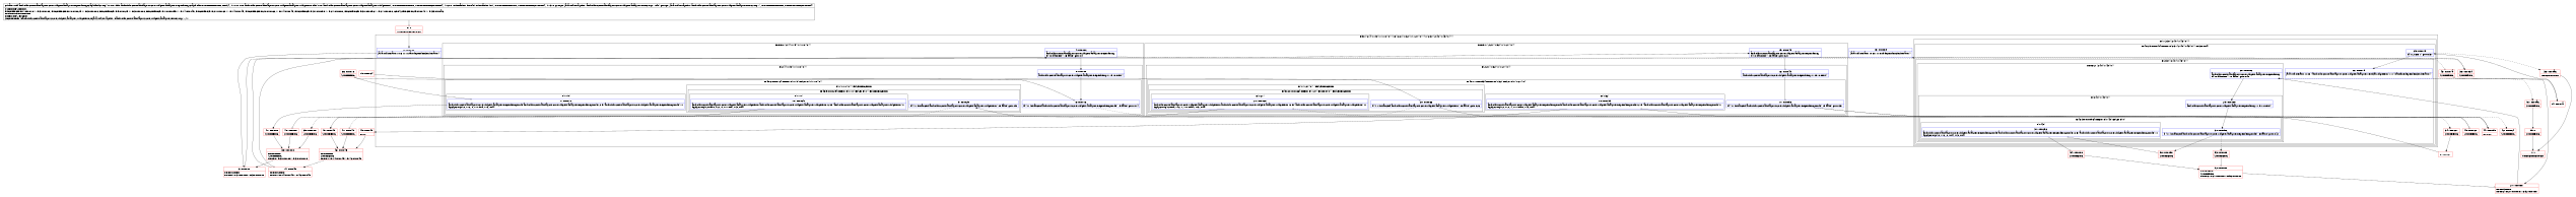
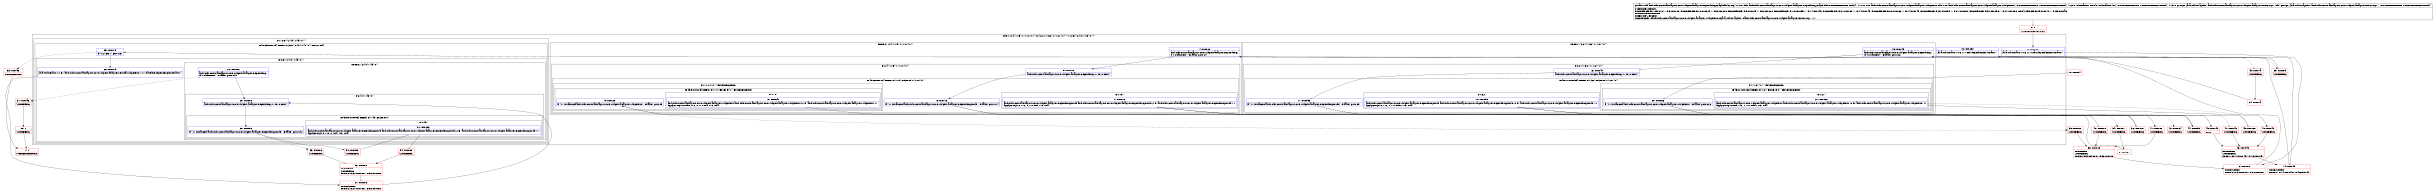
  digraph {
    node [color=red shape=record]
    edge [arrowhead=diamond]
    n1 [color=blue label="{7\:\ 0x0018|androidx.constraintlayout.core.widgets.analyzer.DependencyNode androidx.constraintlayout.core.widgets.analyzer.DependencyNode r2 = (androidx.constraintlayout.core.widgets.analyzer.DependencyNode) r1\lapplyGroup(r2, r12, 0, r11.end, r13, null)\l}"]
    n2 [color=blue label="{10\:\ 0x002b|androidx.constraintlayout.core.widgets.analyzer.WidgetRun androidx.constraintlayout.core.widgets.analyzer.WidgetRun r2 = (androidx.constraintlayout.core.widgets.analyzer.WidgetRun) r1\lapplyGroup(r2.start, r12, 0, r11.end, r13, null)\l}"]
    n3 [color=blue label="{9\:\ 0x0029|if ((r1 instanceof androidx.constraintlayout.core.widgets.analyzer.WidgetRun) != false) goto L9\l}"]
    n4 [color=blue label="{6\:\ 0x0016|if ((r1 instanceof androidx.constraintlayout.core.widgets.analyzer.DependencyNode) != false) goto L14\l}"]
    n5 [color=blue label="{5\:\ 0x000e|androidx.constraintlayout.core.widgets.analyzer.Dependency r1 = r0.next()\l}"]
    n6 [color=blue label="{4\:\ 0x000c|androidx.constraintlayout.core.widgets.analyzer.Dependency \lif (r0.hasNext() != false) goto L4\l}"]
    n7 [color=blue label="{18\:\ 0x0055|androidx.constraintlayout.core.widgets.analyzer.DependencyNode androidx.constraintlayout.core.widgets.analyzer.DependencyNode r2 = (androidx.constraintlayout.core.widgets.analyzer.DependencyNode) r1\lapplyGroup(r2, r12, 1, r11.start, r13, null)\l}"]
    n8 [color=blue label="{21\:\ 0x0068|androidx.constraintlayout.core.widgets.analyzer.WidgetRun androidx.constraintlayout.core.widgets.analyzer.WidgetRun r2 = (androidx.constraintlayout.core.widgets.analyzer.WidgetRun) r1\lapplyGroup(r2.end, r12, 1, r11.start, r13, null)\l}"]
    n9 [color=blue label="{20\:\ 0x0066|if ((r1 instanceof androidx.constraintlayout.core.widgets.analyzer.WidgetRun) != false) goto L26\l}"]
    n10 [color=blue label="{17\:\ 0x0053|if ((r1 instanceof androidx.constraintlayout.core.widgets.analyzer.DependencyNode) != false) goto L31\l}"]
    n11 [color=blue label="{16\:\ 0x004b|androidx.constraintlayout.core.widgets.analyzer.Dependency r1 = r0.next()\l}"]
    n12 [color=blue label="{15\:\ 0x0049|androidx.constraintlayout.core.widgets.analyzer.Dependency \lif (r0.hasNext() != false) goto L21\l}"]
    n13 [color=blue label="{31\:\ 0x0098|androidx.constraintlayout.core.widgets.analyzer.DependencyNode androidx.constraintlayout.core.widgets.analyzer.DependencyNode r2 = (androidx.constraintlayout.core.widgets.analyzer.DependencyNode) r1\lapplyGroup(r2, r12, 2, null, r13, null)\l}"]
    n14 [color=blue label="{30\:\ 0x0096|if ((r1 instanceof androidx.constraintlayout.core.widgets.analyzer.DependencyNode) != false) goto L42\l}"]
    n15 [color=blue label="{29\:\ 0x008e|androidx.constraintlayout.core.widgets.analyzer.Dependency r1 = r0.next()\l}"]
    n16 [color=blue label="{28\:\ 0x008c|androidx.constraintlayout.core.widgets.analyzer.Dependency \lif (r0.hasNext() != false) goto L40\l}"]
    n17 [color=blue label="{26\:\ 0x007d|java.util.Iterator r0 = ((androidx.constraintlayout.core.widgets.analyzer.VerticalWidgetRun) r11).baseline.dependencies.iterator()\l\l}"]
    n18 [color=blue label="{25\:\ 0x007b|if (r12 == 1) goto L37\l}"]
    n19 [color=blue label="{2\:\ 0x0000|java.util.Iterator r0 = r11.start.dependencies.iterator()\l\l}"]
    n20 [color=blue label="{13\:\ 0x003d|java.util.Iterator r0 = r11.end.dependencies.iterator()\l\l}"]
    n21 [label="{41\:\ 0x0008|SYNTHETIC\l}"]
    n22 [label="{40\:\ 0x0008|SYNTHETIC\l}"]
    n23 [label="{39\:\ 0x0008|SYNTHETIC\l}"]
    n24 [label="{34\:\ 0x0027|SYNTHETIC\l}"]
    n25 [label="{36\:\ 0x0018|SYNTHETIC\l}"]
    n26 [label="{35\:\ 0x003d|SYNTHETIC\l}"]
    n27 [label="{49\:\ 0x0045|EXIT\l}"]
    n28 [label="{48\:\ 0x0045|SYNTHETIC\l}"]
    n29 [label="{45\:\ 0x0068|SYNTHETIC\l}"]
    n30 [label="{47\:\ 0x0045|SYNTHETIC\l}"]
    n31 [label="{42\:\ 0x0064|SYNTHETIC\l}"]
-   n32 [label="{44\:\ 0x0055|BLOCK\l}"]
+   n32 [label="{44\:\ 0x0055|SYNTHETIC\l}"]
    n33 [label="{43\:\ 0x007a|SYNTHETIC\l}"]
    n34 [label="{54\:\ 0x0088|SYNTHETIC\l}"]
    n35 [label="{50\:\ 0x0098|SYNTHETIC\l}"]
    n36 [label="{53\:\ 0x0088|SYNTHETIC\l}"]
    n37 [label="{51\:\ 0x00a6|SYNTHETIC\l}"]
    n38 [label="{27\:\ 0x0088|LOOP_START\lLOOP:2: B:27:0x0088\-\>B:52:0x0088\l}"]
    n39 [label="{33\:\ 0x00a6|ORIG_RETURN\l}"]
    n40 [label="{3\:\ 0x0008|LOOP_START\lLOOP:0: B:3:0x0008\-\>B:38:0x0008\l}"]
    n41 [label="{14\:\ 0x0045|LOOP_START\lLOOP:1: B:14:0x0045\-\>B:46:0x0045\l}"]
    n42 [label="{8\:\ 0x0027}"]
    n43 [label="{38\:\ 0x0008|LOOP_END\lSYNTHETIC\lLOOP:0: B:3:0x0008\-\>B:38:0x0008\l}"]
    n44 [label="{24\:\ 0x007a}"]
    n45 [label="{46\:\ 0x0045|LOOP_END\lSYNTHETIC\lLOOP:1: B:14:0x0045\-\>B:46:0x0045\l}"]
    n46 [label="{1\:\ ?|MTH_EXIT_BLOCK\l}"]
    n47 [label="{55\:\ ?|SYNTHETIC\l}"]
    n48 [label="{52\:\ 0x0088|LOOP_END\lSYNTHETIC\lLOOP:2: B:27:0x0088\-\>B:52:0x0088\l}"]
    n49 [label="{0\:\ ?|MTH_ENTER_BLOCK\l}"]
    n50 [label="{19\:\ 0x0064}"]
    n51 [label="{private void androidx.constraintlayout.core.widgets.analyzer.DependencyGraph.findGroup((r10v0 'this' androidx.constraintlayout.core.widgets.analyzer.DependencyGraph A[IMMUTABLE_TYPE, THIS]), (r11v0 'run' androidx.constraintlayout.core.widgets.analyzer.WidgetRun A[D('run' androidx.constraintlayout.core.widgets.analyzer.WidgetRun), IMMUTABLE_TYPE, METHOD_ARGUMENT]), (r12v0 'orientation' int A[D('orientation' int), IMMUTABLE_TYPE, METHOD_ARGUMENT]), (r13v0 'groups' java.util.ArrayList\<androidx.constraintlayout.core.widgets.analyzer.RunGroup\> A[D('groups' java.util.ArrayList\<androidx.constraintlayout.core.widgets.analyzer.RunGroup\>), IMMUTABLE_TYPE, METHOD_ARGUMENT]))  | USE_LINES_HINTS\lBACK_EDGE: B:7:0x0018 \-\> B:3:0x0008, BACK_EDGE: B:10:0x002b \-\> B:3:0x0008, BACK_EDGE: B:9:0x0029 \-\> B:3:0x0008, BACK_EDGE: B:18:0x0055 \-\> B:14:0x0045, BACK_EDGE: B:21:0x0068 \-\> B:14:0x0045, BACK_EDGE: B:20:0x0066 \-\> B:14:0x0045, BACK_EDGE: B:31:0x0098 \-\> B:27:0x0088, BACK_EDGE: B:30:0x0096 \-\> B:27:0x0088, CROSS_EDGE: B:25:0x007b \-\> B:33:0x00a6\lINLINE_NOT_NEEDED\lTYPE_VARS: EMPTY\lSIGNATURE: (Landroidx\/constraintlayout\/core\/widgets\/analyzer\/WidgetRun;ILjava\/util\/ArrayList\<Landroidx\/constraintlayout\/core\/widgets\/analyzer\/RunGroup;\>;)V\l}" color=""]
    subgraph cluster_1 {
      label="R(5:1|(2:4|(1:15)(1:(1:10)(0)))|18|(2:21|(1:32)(1:(1:27)(0)))|(1:(2:37|(2:40|(1:43)(0)))))"
      n19
      n20
      subgraph cluster_2 {
        label="LOOP:0: (2:4|(1:15)(1:(1:10)(0)))"
        n6
        subgraph cluster_3 {
          label="R(2:4|(1:15)(1:(1:10)(0)))"
          n5
          subgraph cluster_4 {
            label="IF [B:6:0x0016] THEN: R(1:15) ELSE: R(1:(1:10)(0))"
            n4
            subgraph cluster_5 {
              label="R(1:19)"
              n1
            }
            subgraph cluster_6 {
              label="R(1:(1:10)(0)) | ELSE_IF_CHAIN\l"
              subgraph cluster_7 {
                label="IF [B:9:0x0029] THEN: R(1:10) ELSE: R(0) | ELSE_IF_CHAIN\l"
                n3
                subgraph cluster_8 {
                  label="R(1:10)"
                  n2
                }
                subgraph cluster_9 {
                  label="R(0)"
                }
              }
            }
          }
        }
      }
      subgraph cluster_10 {
        label="LOOP:1: (2:21|(1:32)(1:(1:27)(0)))"
        n12
        subgraph cluster_11 {
          label="R(2:21|(1:32)(1:(1:27)(0)))"
          n11
          subgraph cluster_12 {
            label="IF [B:17:0x0053] THEN: R(1:32) ELSE: R(1:(1:27)(0))"
            n10
            subgraph cluster_13 {
              label="R(1:32)"
              n7
            }
            subgraph cluster_14 {
              label="R(1:(1:27)(0)) | ELSE_IF_CHAIN\l"
              subgraph cluster_15 {
                label="IF [B:20:0x0066] THEN: R(1:27) ELSE: R(0) | ELSE_IF_CHAIN\l"
                n9
                subgraph cluster_16 {
                  label="R(1:27)"
                  n8
                }
                subgraph cluster_17 {
                  label="R(0)"
                }
              }
            }
          }
        }
      }
      subgraph cluster_18 {
        label="R(1:(2:37|(2:40|(1:43)(0))))"
        subgraph cluster_19 {
          label="IF [B:25:0x007b] THEN: R(2:37|(2:40|(1:43)(0))) ELSE: null"
          n18
          subgraph cluster_20 {
            label="R(2:37|(2:40|(1:43)(0)))"
            n17
            subgraph cluster_21 {
              label="LOOP:2: (2:40|(1:43)(0))"
              n16
              subgraph cluster_22 {
                label="R(2:40|(1:43)(0))"
                n15
                subgraph cluster_23 {
                  label="IF [B:30:0x0096] THEN: R(1:43) ELSE: R(0)"
                  n14
                  subgraph cluster_24 {
                    label="R(1:43)"
                    n13
                  }
                  subgraph cluster_25 {
                    label="R(0)"
                  }
                }
              }
            }
          }
        }
      }
    }
    n1 -> n21
    n2 -> n22 [arrowhead=odot]
    n3 -> n23 [style=dashed]
    n4 -> n24 [style=dashed]
-   n25 -> n4 [arrowhead=odot]
+   n4 -> n25 [arrowhead=odot]
    n5 -> n4 [arrowhead=normal]
    n6 -> n5 [arrowhead=normal]
    n6 -> n26 [arrowhead=normal style=dashed]
    n7 -> n27 [arrowhead=normal]
    n8 -> n28
    n9 -> n29 [arrowhead=odot]
    n9 -> n30 [arrowhead=odot style=dashed]
    n10 -> n31 [style=dashed]
    n10 -> n32 [arrowhead=normal]
    n11 -> n10 [arrowhead=odot]
    n12 -> n11 [arrowhead=odot]
    n12 -> n33 [arrowhead=odot style=dashed]
    n13 -> n34 [arrowhead=odot]
    n14 -> n35 [arrowhead=normal]
    n14 -> n36 [style=dashed]
    n15 -> n14
    n16 -> n15
    n16 -> n37 [style=dashed]
    n17 -> n38 [arrowhead=normal]
    n18 -> n17 [arrowhead=normal]
    n18 -> n39 [arrowhead=normal style=dashed]
    n19 -> n40 [arrowhead=normal]
    n20 -> n41 [arrowhead=odot]
    n21 -> n43 [arrowhead=normal]
    n22 -> n43 [arrowhead=normal]
    n23 -> n43 [arrowhead=normal]
    n24 -> n42
    n25 -> n1 [arrowhead=odot]
    n26 -> n20 [arrowhead=normal]
    n27 -> n45 [arrowhead=normal]
    n28 -> n45
    n29 -> n8 [arrowhead=odot style=dashed]
    n30 -> n45
    n32 -> n7 [arrowhead=odot]
    n33 -> n44 [arrowhead=normal]
    n34 -> n48
    n35 -> n13 [arrowhead=odot]
    n36 -> n48 [arrowhead=odot]
    n37 -> n47 [arrowhead=normal]
-   n38 -> n16
+   n38 -> n15
    n39 -> n46
    n40 -> n6
    n41 -> n12
    n42 -> n3
    n43 -> n40
    n44 -> n18 [arrowhead=normal]
    n45 -> n41
    n47 -> n46 [arrowhead=normal]
    n48 -> n38 [arrowhead=odot]
    n49 -> n19 [arrowhead=normal]
    n50 -> n9 [arrowhead=odot]
    n51 -> n49 [arrowhead=odot]
  }
